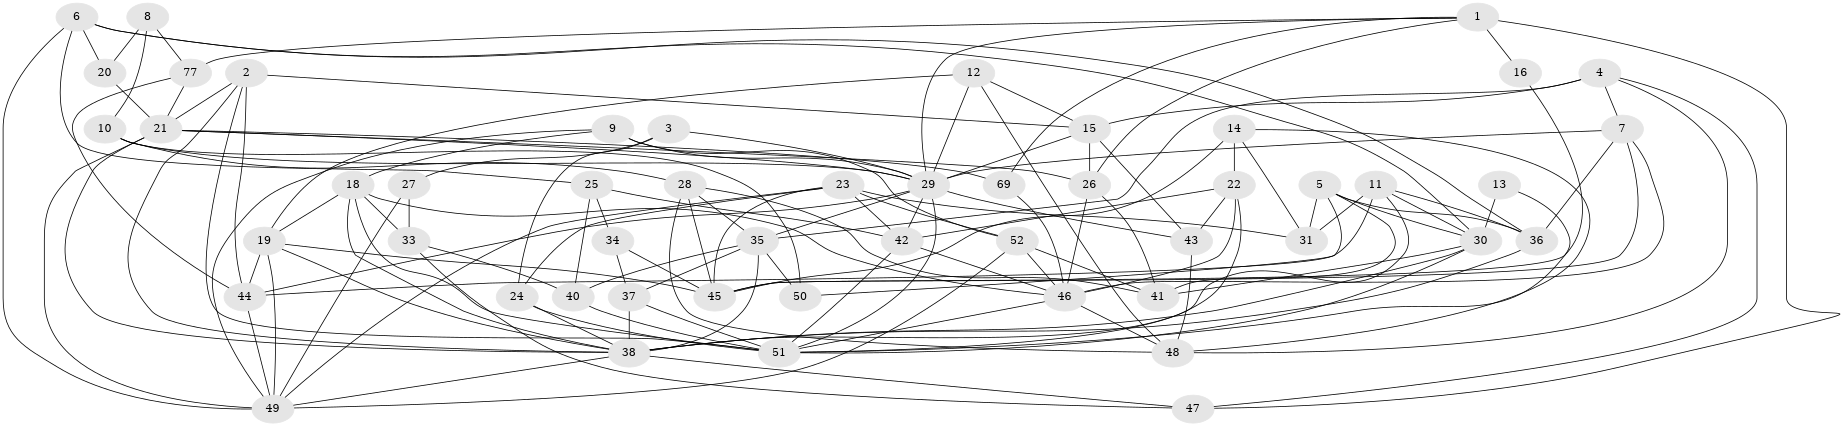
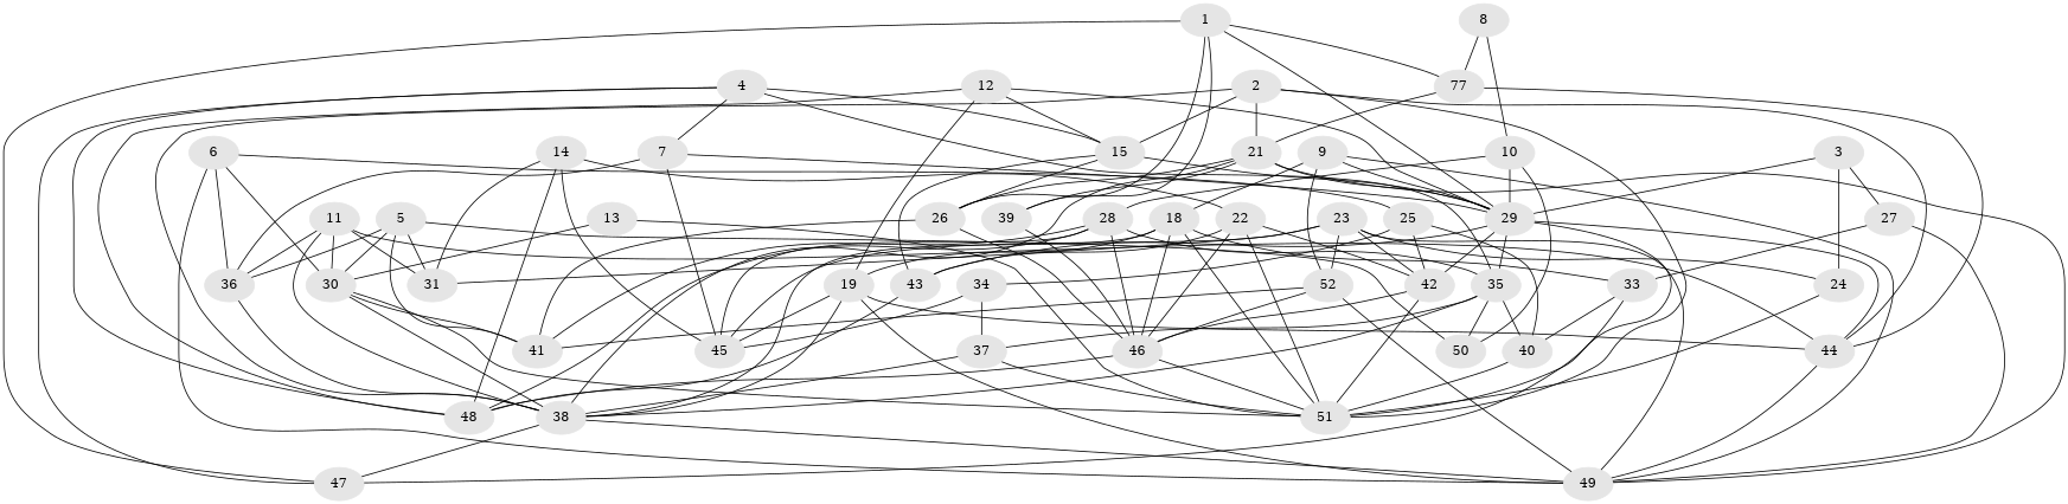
  graph {
    node [color=gray90 style=filled]
    edge [weight=1.0]
    1
-   16
    n3 [label=77]
    26
-   39 [label=69]
+   39
    47
    29
    45
    21
    44
    41
    46
    2
    15
    38
    51
    43
    49
    3
    24
    27
    33
    35
    42
    4
    7
    48
    36
    50
    40
    37
    5
    30
    31
    6
-   20
    25
    34
    8
    10
    28
    9
    18
    n44 [label=52]
    19
    11
    12
    13
    14
    22
    23
-   1 -- 16 [weight=2.0]
    1 -- n3
    1 -- 26
    1 -- 39
    1 -- 47
    1 -- 29
-   16 -- 45
    n3 -- 21
    n3 -- 44
    26 -- 41
    26 -- 46
    39 -- 46
    29 -- 44
    29 -- 51
    29 -- 43
    29 -- 35
    29 -- 42
    21 -- 26
    21 -- 39
    21 -- 29
    21 -- 38
    21 -- 49
    44 -- 49
    46 -- 51
    46 -- 48
    2 -- 21
    2 -- 44
    2 -- 15
    2 -- 38
    2 -- 51
    15 -- 26
    15 -- 29
    15 -- 43 [weight=2.0]
    38 -- 47
    38 -- 49
    43 -- 48
    3 -- 29
    3 -- 24
    3 -- 27
-   24 -- 38
    24 -- 51
    27 -- 49
    27 -- 33
    33 -- 47
    33 -- 40
    35 -- 38
    35 -- 50
    35 -- 40
    35 -- 37
    42 -- 46
    42 -- 51
    4 -- 47
    4 -- 15
    4 -- 35 [weight=2.0]
    4 -- 7
    4 -- 48
    7 -- 29
    7 -- 45
    7 -- 36 [weight=2.0]
    36 -- 38
    40 -- 51 [weight=2.0]
    37 -- 38
    37 -- 51
    5 -- 41
    5 -- 36
    5 -- 50
    5 -- 30
    5 -- 31
    30 -- 41
    30 -- 38 [weight=2.0]
    30 -- 51
    6 -- 49 [weight=2.0]
    6 -- 36
    6 -- 30
-   6 -- 20
    6 -- 25
-   20 -- 21
    25 -- 42
    25 -- 40
    25 -- 34
    34 -- 45
    34 -- 37
    8 -- n3
-   8 -- 20
    8 -- 10
    10 -- 29
    10 -- 50
    10 -- 28
    28 -- 45
    28 -- 41
-   7 -- 46
+   28 -- 46
    28 -- 35
    28 -- 48
    9 -- 29
    9 -- 49
    9 -- 18
    9 -- n44 [weight=2.0]
    18 -- 46
    18 -- 38
    18 -- 51
    18 -- 33
    18 -- 19
    n44 -- 41
    n44 -- 46
    n44 -- 49
    19 -- 45
    19 -- 44
    19 -- 38
    19 -- 49
    11 -- 44
    11 -- 38
    11 -- 36
    11 -- 30
    11 -- 31
    12 -- 29
    12 -- 15
    12 -- 48
    12 -- 19
    13 -- 51
    13 -- 30
    14 -- 45
    14 -- 48
    14 -- 31
    14 -- 22 [weight=2.0]
    22 -- 46 [weight=2.0]
    22 -- 51
    22 -- 43
    22 -- 42
    23 -- 45
    23 -- 49
    23 -- 24
    23 -- 42
    23 -- 31
    23 -- n44
  }
